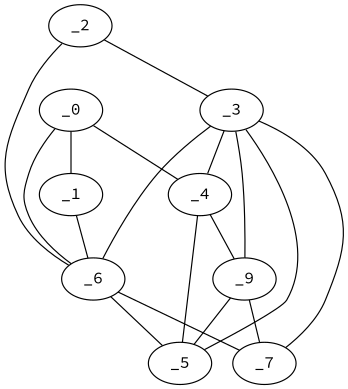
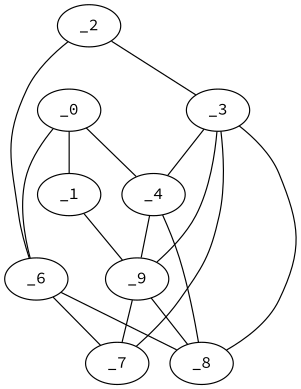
  graph {
    fontname="Source Code Pro"
    node [fontname="Source Code Pro" y=53]
    edge [fontname="Source Code Pro" valence=1]
    _0 [x=14]
    _1 [x=21 y=57]
    _4 [x=99 y=15]
    _6 [x=110 y=56]
    _2 [x=68]
    _3 [x=98 y=30]
    n7 [label=_9 x=106 y=17]
-   _8 [x=124 y=15 label=_5]
+   _8 [x=124 y=15]
    _7 [x=119 y=22]
    _0 -- _1
    _0 -- _4
    _0 -- _6 [valence=2]
-   _1 -- _6
+   _1 -- n7
    _4 -- n7
    _4 -- _8
    _6 -- _8
    _6 -- _7 [valence=2]
    _2 -- _6 [valence=2]
    _2 -- _3 [valence=2]
    _3 -- _4
-   _3 -- _6 [valence=2]
    _3 -- n7 [valence=2]
    _3 -- _8
    _3 -- _7 [valence=2]
    n7 -- _8 [valence=2]
    n7 -- _7
  }
